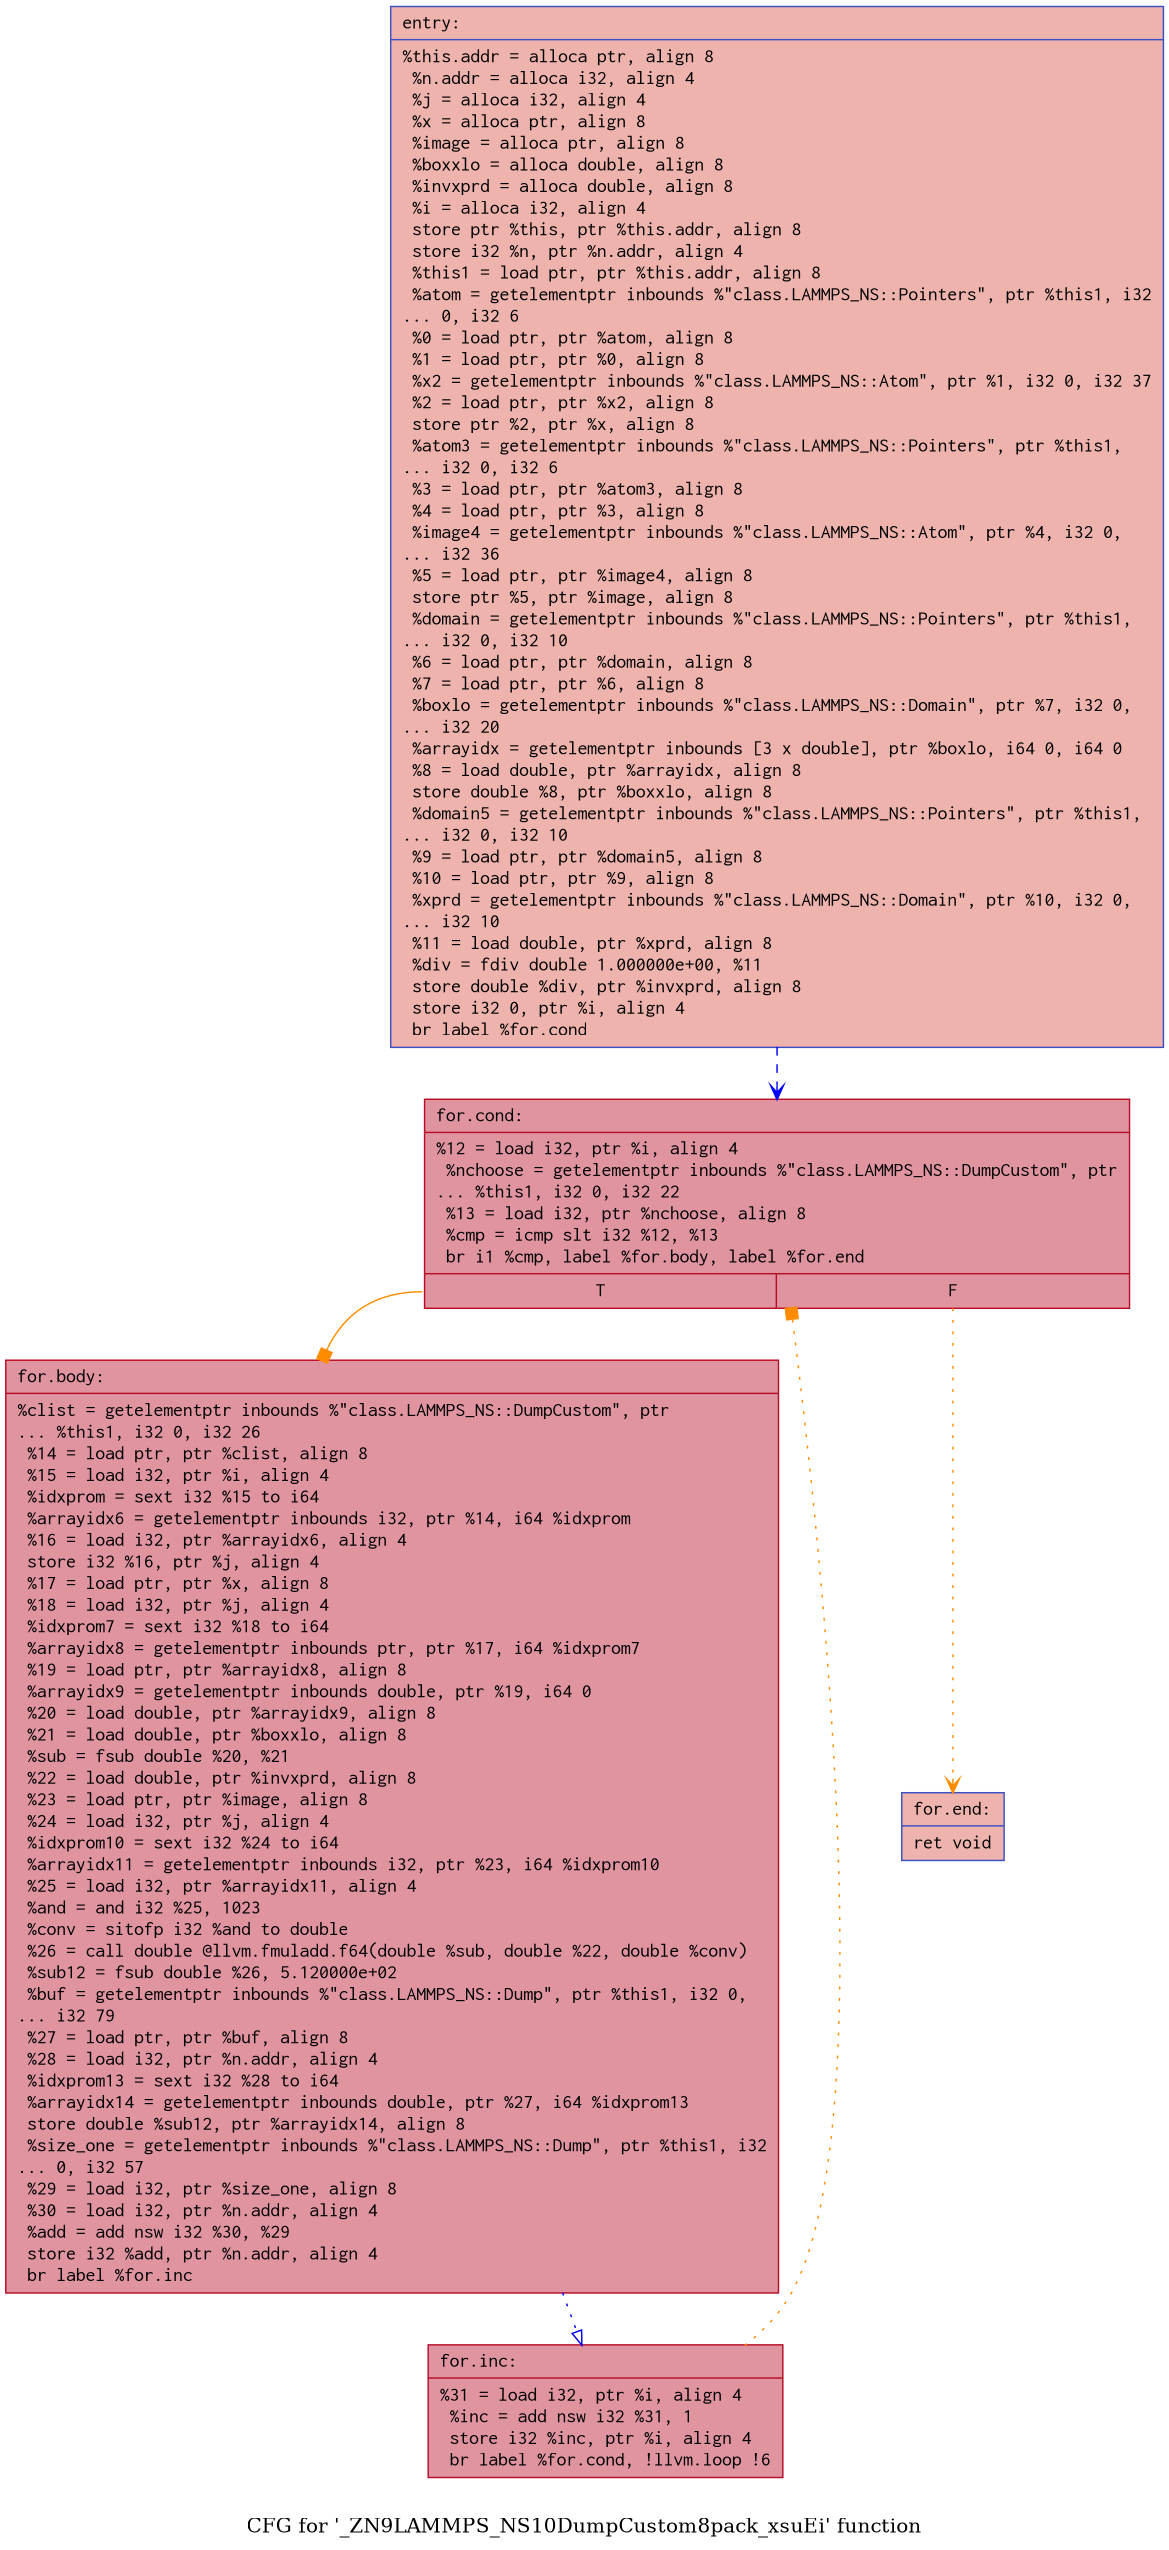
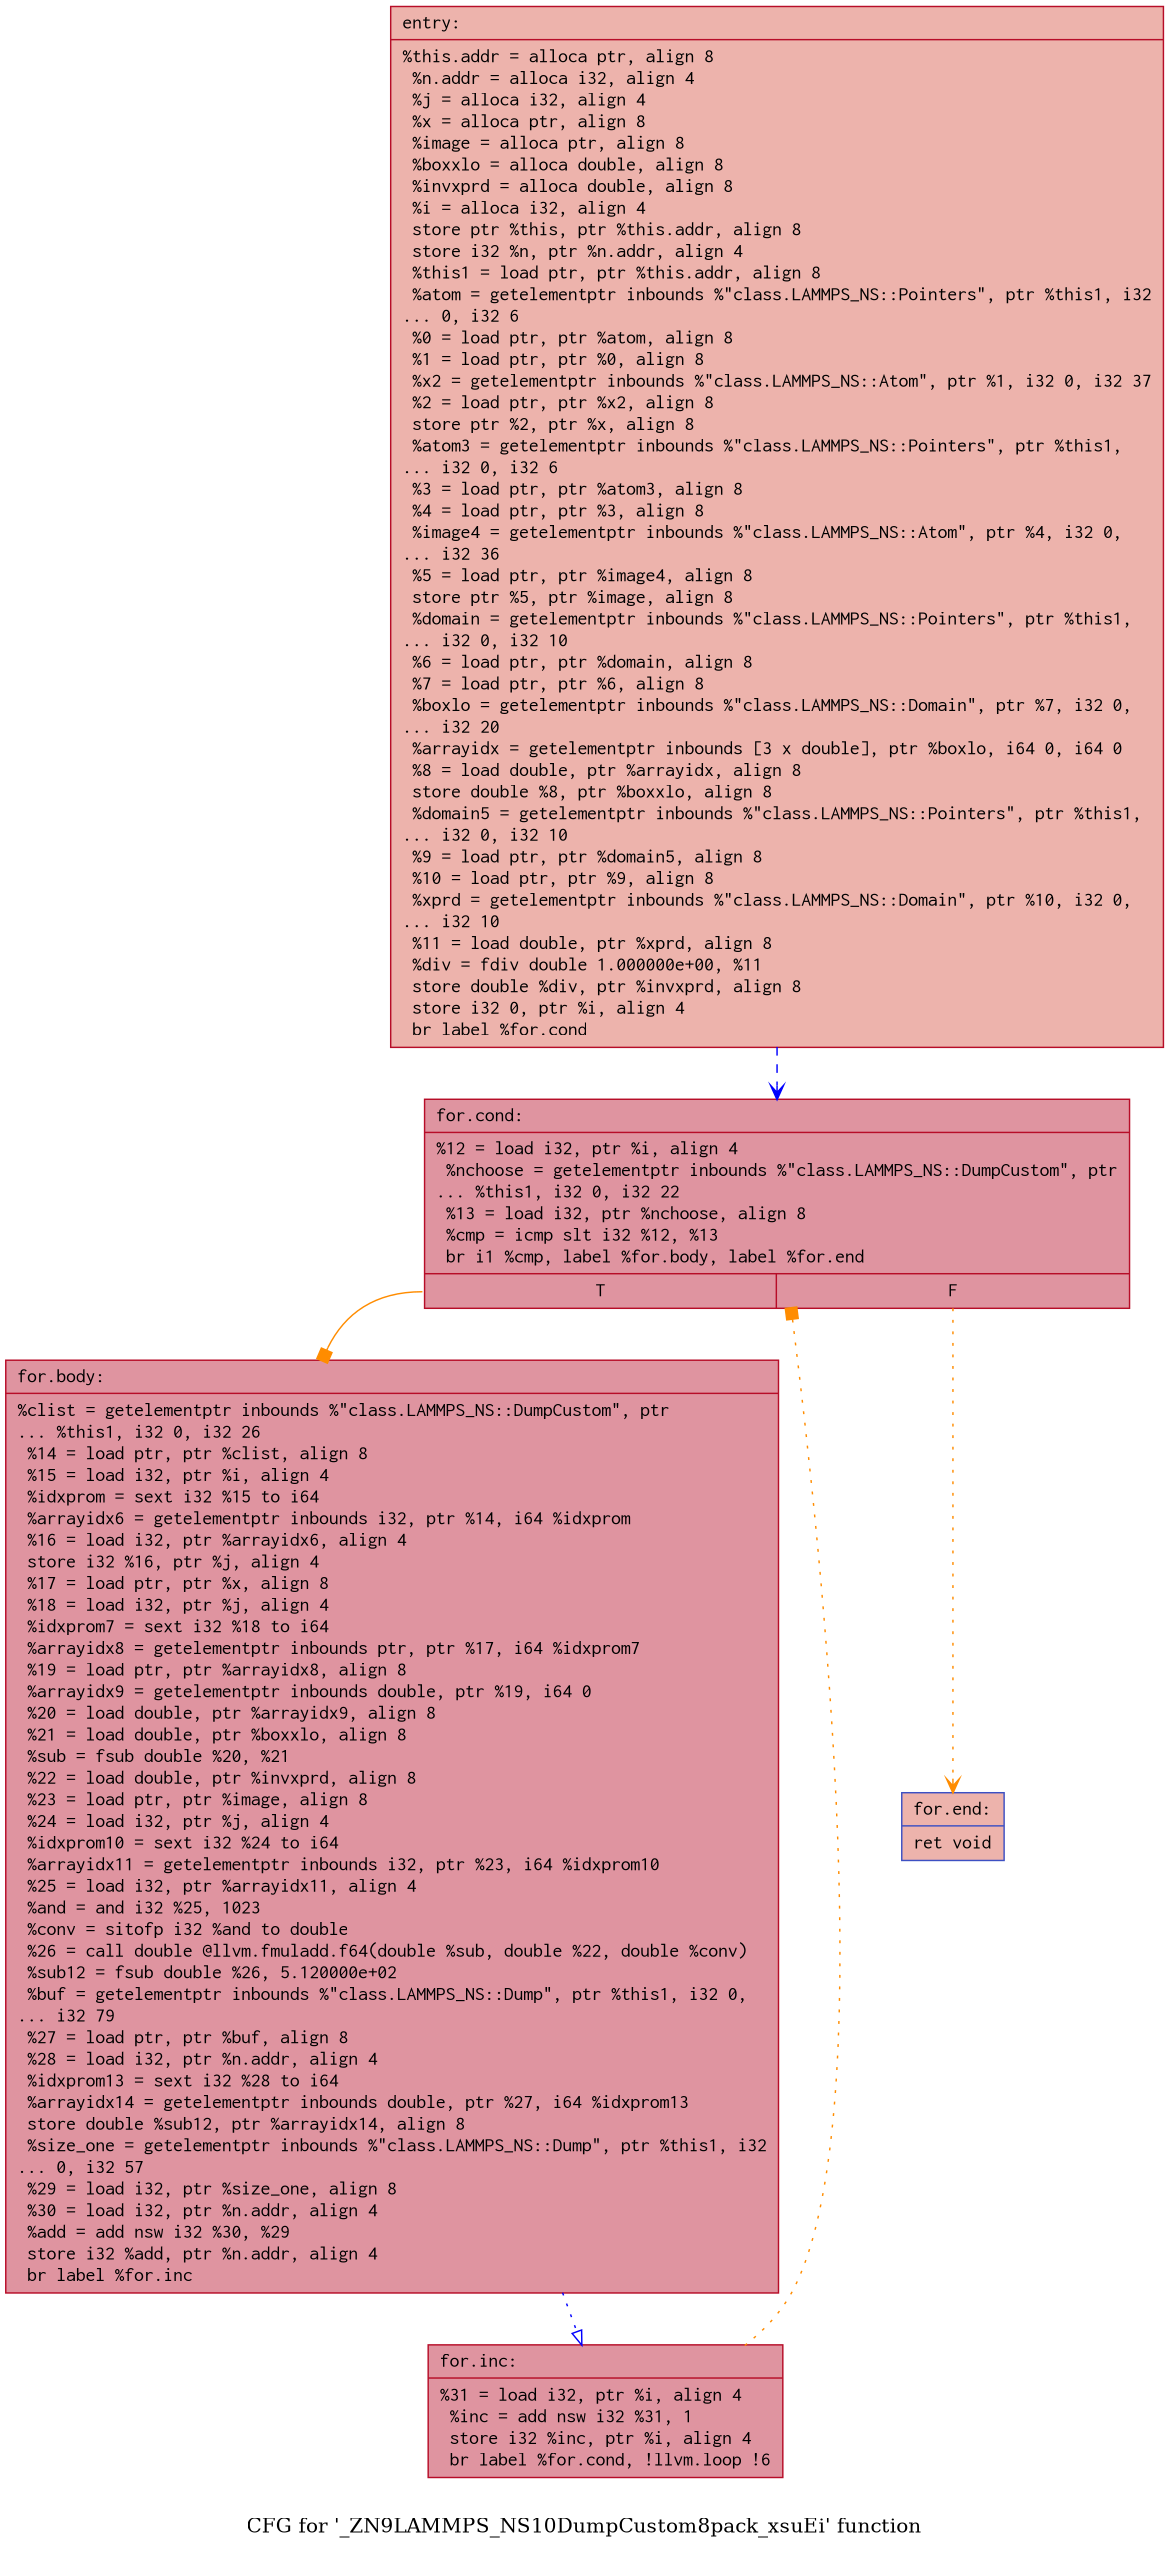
  digraph {
    label="CFG for '_ZN9LAMMPS_NS10DumpCustom8pack_xsuEi' function"
    node [color="#b70d28ff" fillcolor="#b70d2870" fontname=Courier shape=record style=filled]
    edge [color=darkorange style=dotted arrowhead=vee]
-   n1 [color="#3d50c3ff" fillcolor="#d6524470" label="{entry:\l|  %this.addr = alloca ptr, align 8\l  %n.addr = alloca i32, align 4\l  %j = alloca i32, align 4\l  %x = alloca ptr, align 8\l  %image = alloca ptr, align 8\l  %boxxlo = alloca double, align 8\l  %invxprd = alloca double, align 8\l  %i = alloca i32, align 4\l  store ptr %this, ptr %this.addr, align 8\l  store i32 %n, ptr %n.addr, align 4\l  %this1 = load ptr, ptr %this.addr, align 8\l  %atom = getelementptr inbounds %\"class.LAMMPS_NS::Pointers\", ptr %this1, i32\l... 0, i32 6\l  %0 = load ptr, ptr %atom, align 8\l  %1 = load ptr, ptr %0, align 8\l  %x2 = getelementptr inbounds %\"class.LAMMPS_NS::Atom\", ptr %1, i32 0, i32 37\l  %2 = load ptr, ptr %x2, align 8\l  store ptr %2, ptr %x, align 8\l  %atom3 = getelementptr inbounds %\"class.LAMMPS_NS::Pointers\", ptr %this1,\l... i32 0, i32 6\l  %3 = load ptr, ptr %atom3, align 8\l  %4 = load ptr, ptr %3, align 8\l  %image4 = getelementptr inbounds %\"class.LAMMPS_NS::Atom\", ptr %4, i32 0,\l... i32 36\l  %5 = load ptr, ptr %image4, align 8\l  store ptr %5, ptr %image, align 8\l  %domain = getelementptr inbounds %\"class.LAMMPS_NS::Pointers\", ptr %this1,\l... i32 0, i32 10\l  %6 = load ptr, ptr %domain, align 8\l  %7 = load ptr, ptr %6, align 8\l  %boxlo = getelementptr inbounds %\"class.LAMMPS_NS::Domain\", ptr %7, i32 0,\l... i32 20\l  %arrayidx = getelementptr inbounds [3 x double], ptr %boxlo, i64 0, i64 0\l  %8 = load double, ptr %arrayidx, align 8\l  store double %8, ptr %boxxlo, align 8\l  %domain5 = getelementptr inbounds %\"class.LAMMPS_NS::Pointers\", ptr %this1,\l... i32 0, i32 10\l  %9 = load ptr, ptr %domain5, align 8\l  %10 = load ptr, ptr %9, align 8\l  %xprd = getelementptr inbounds %\"class.LAMMPS_NS::Domain\", ptr %10, i32 0,\l... i32 10\l  %11 = load double, ptr %xprd, align 8\l  %div = fdiv double 1.000000e+00, %11\l  store double %div, ptr %invxprd, align 8\l  store i32 0, ptr %i, align 4\l  br label %for.cond\l}"]
+   n1 [fillcolor="#d6524470" label="{entry:\l|  %this.addr = alloca ptr, align 8\l  %n.addr = alloca i32, align 4\l  %j = alloca i32, align 4\l  %x = alloca ptr, align 8\l  %image = alloca ptr, align 8\l  %boxxlo = alloca double, align 8\l  %invxprd = alloca double, align 8\l  %i = alloca i32, align 4\l  store ptr %this, ptr %this.addr, align 8\l  store i32 %n, ptr %n.addr, align 4\l  %this1 = load ptr, ptr %this.addr, align 8\l  %atom = getelementptr inbounds %\"class.LAMMPS_NS::Pointers\", ptr %this1, i32\l... 0, i32 6\l  %0 = load ptr, ptr %atom, align 8\l  %1 = load ptr, ptr %0, align 8\l  %x2 = getelementptr inbounds %\"class.LAMMPS_NS::Atom\", ptr %1, i32 0, i32 37\l  %2 = load ptr, ptr %x2, align 8\l  store ptr %2, ptr %x, align 8\l  %atom3 = getelementptr inbounds %\"class.LAMMPS_NS::Pointers\", ptr %this1,\l... i32 0, i32 6\l  %3 = load ptr, ptr %atom3, align 8\l  %4 = load ptr, ptr %3, align 8\l  %image4 = getelementptr inbounds %\"class.LAMMPS_NS::Atom\", ptr %4, i32 0,\l... i32 36\l  %5 = load ptr, ptr %image4, align 8\l  store ptr %5, ptr %image, align 8\l  %domain = getelementptr inbounds %\"class.LAMMPS_NS::Pointers\", ptr %this1,\l... i32 0, i32 10\l  %6 = load ptr, ptr %domain, align 8\l  %7 = load ptr, ptr %6, align 8\l  %boxlo = getelementptr inbounds %\"class.LAMMPS_NS::Domain\", ptr %7, i32 0,\l... i32 20\l  %arrayidx = getelementptr inbounds [3 x double], ptr %boxlo, i64 0, i64 0\l  %8 = load double, ptr %arrayidx, align 8\l  store double %8, ptr %boxxlo, align 8\l  %domain5 = getelementptr inbounds %\"class.LAMMPS_NS::Pointers\", ptr %this1,\l... i32 0, i32 10\l  %9 = load ptr, ptr %domain5, align 8\l  %10 = load ptr, ptr %9, align 8\l  %xprd = getelementptr inbounds %\"class.LAMMPS_NS::Domain\", ptr %10, i32 0,\l... i32 10\l  %11 = load double, ptr %xprd, align 8\l  %div = fdiv double 1.000000e+00, %11\l  store double %div, ptr %invxprd, align 8\l  store i32 0, ptr %i, align 4\l  br label %for.cond\l}"]
    n2 [label="{for.cond:\l|  %12 = load i32, ptr %i, align 4\l  %nchoose = getelementptr inbounds %\"class.LAMMPS_NS::DumpCustom\", ptr\l... %this1, i32 0, i32 22\l  %13 = load i32, ptr %nchoose, align 8\l  %cmp = icmp slt i32 %12, %13\l  br i1 %cmp, label %for.body, label %for.end\l|{<s0>T|<s1>F}}"]
    n3 [label="{for.body:\l|  %clist = getelementptr inbounds %\"class.LAMMPS_NS::DumpCustom\", ptr\l... %this1, i32 0, i32 26\l  %14 = load ptr, ptr %clist, align 8\l  %15 = load i32, ptr %i, align 4\l  %idxprom = sext i32 %15 to i64\l  %arrayidx6 = getelementptr inbounds i32, ptr %14, i64 %idxprom\l  %16 = load i32, ptr %arrayidx6, align 4\l  store i32 %16, ptr %j, align 4\l  %17 = load ptr, ptr %x, align 8\l  %18 = load i32, ptr %j, align 4\l  %idxprom7 = sext i32 %18 to i64\l  %arrayidx8 = getelementptr inbounds ptr, ptr %17, i64 %idxprom7\l  %19 = load ptr, ptr %arrayidx8, align 8\l  %arrayidx9 = getelementptr inbounds double, ptr %19, i64 0\l  %20 = load double, ptr %arrayidx9, align 8\l  %21 = load double, ptr %boxxlo, align 8\l  %sub = fsub double %20, %21\l  %22 = load double, ptr %invxprd, align 8\l  %23 = load ptr, ptr %image, align 8\l  %24 = load i32, ptr %j, align 4\l  %idxprom10 = sext i32 %24 to i64\l  %arrayidx11 = getelementptr inbounds i32, ptr %23, i64 %idxprom10\l  %25 = load i32, ptr %arrayidx11, align 4\l  %and = and i32 %25, 1023\l  %conv = sitofp i32 %and to double\l  %26 = call double @llvm.fmuladd.f64(double %sub, double %22, double %conv)\l  %sub12 = fsub double %26, 5.120000e+02\l  %buf = getelementptr inbounds %\"class.LAMMPS_NS::Dump\", ptr %this1, i32 0,\l... i32 79\l  %27 = load ptr, ptr %buf, align 8\l  %28 = load i32, ptr %n.addr, align 4\l  %idxprom13 = sext i32 %28 to i64\l  %arrayidx14 = getelementptr inbounds double, ptr %27, i64 %idxprom13\l  store double %sub12, ptr %arrayidx14, align 8\l  %size_one = getelementptr inbounds %\"class.LAMMPS_NS::Dump\", ptr %this1, i32\l... 0, i32 57\l  %29 = load i32, ptr %size_one, align 8\l  %30 = load i32, ptr %n.addr, align 4\l  %add = add nsw i32 %30, %29\l  store i32 %add, ptr %n.addr, align 4\l  br label %for.inc\l}"]
    n4 [color="#3d50c3ff" fillcolor="#d6524470" label="{for.end:\l|  ret void\l}"]
    n5 [label="{for.inc:\l|  %31 = load i32, ptr %i, align 4\l  %inc = add nsw i32 %31, 1\l  store i32 %inc, ptr %i, align 4\l  br label %for.cond, !llvm.loop !6\l}"]
    n1 -> n2 [color=blue style=dashed]
    n2 -> n3 [tailport=s0 style=solid arrowhead=box]
    n2 -> n4 [tailport=s1]
    n3 -> n5 [color=blue arrowhead=onormal]
    n5 -> n2 [arrowhead=box]
  }
